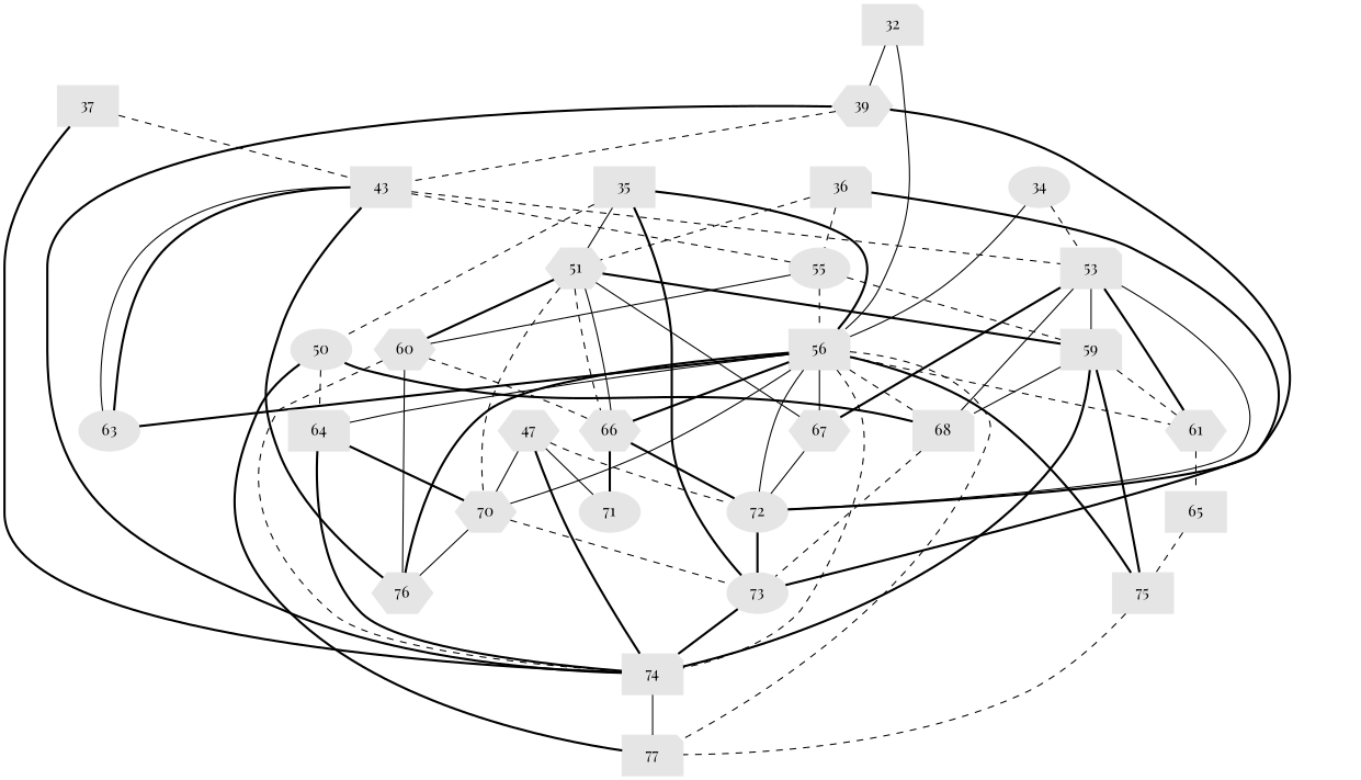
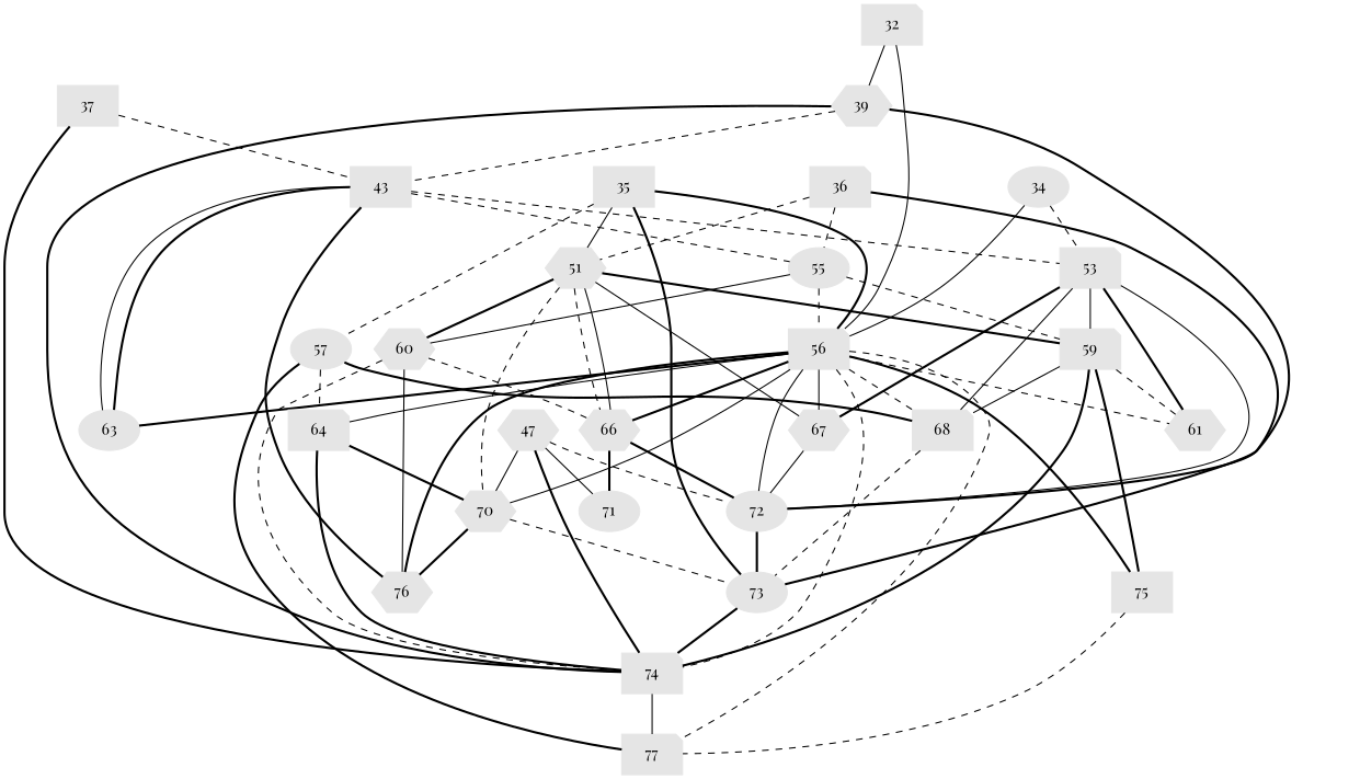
  graph {
    fontname="Playfair Display"
    node [color=gray90 fontname="Playfair Display" shape=hexagon style=filled]
    edge [fontname="Playfair Display" style=bold]
    39
    32 [shape=note]
    56 [shape=note super="+26+38+50"]
    74 [shape=note super="+27+69"]
    43 [shape=box]
    72 [shape=ellipse super="+62+40"]
    63 [shape=ellipse]
    76 [super="+41"]
    70 [super="+7"]
    66 [super="+52"]
    67 [super="+22"]
    61
    68 [shape=note super="+58"]
    64 [shape=note super="+33"]
    75 [shape=box]
    77 [shape=note super="+53"]
    n17 [label=53 shape=note super="+48"]
    59 [shape=note super="+17+23"]
    34 [shape=ellipse]
    35 [shape=box super="+12"]
    51 [super="+46"]
-   57 [shape=ellipse label=50]
+   57 [shape=ellipse]
    73 [shape=ellipse super="+45"]
    60 [super="+9"]
    36 [shape=note]
    55 [shape=ellipse super="+49+29"]
    37 [shape=box]
    47
    71 [shape=ellipse]
-   65 [shape=box]
    39 -- 74
    39 -- 43 [style=dashed]
    39 -- 72 [weight=2]
    32 -- 39 [style=solid]
    32 -- 56 [style=solid]
    56 -- 74 [style=dashed weight=4]
    56 -- 72 [style=solid weight=2]
    56 -- 63
    56 -- 76
    56 -- 70 [style=solid weight=2]
    56 -- 66 [weight=4]
    56 -- 67 [style=solid]
    56 -- 61 [style=dashed weight=2]
    56 -- 68 [style=dashed]
    56 -- 64 [style=solid]
    56 -- 75 [weight=3]
    56 -- 77 [style=dashed]
    74 -- 77 [style=solid]
    43 -- 63 [style=solid]
    43 -- 63
    43 -- 76
    43 -- n17 [style=dashed]
    43 -- 55 [style=dashed weight=2]
    72 -- 73 [weight=2]
-   70 -- 76 [style=solid]
+   70 -- 76
    70 -- 73 [style=dashed weight=2]
    66 -- 72
    66 -- 71
    67 -- 72 [style=solid]
-   61 -- 65 [style=dashed]
    68 -- 73 [style=dashed]
    64 -- 74 [weight=2]
    64 -- 70 [weight=2]
    75 -- 77 [style=dashed]
    n17 -- 72 [style=solid weight=2]
    n17 -- 67
    n17 -- 61
    n17 -- 68 [style=solid]
    n17 -- 59 [style=solid weight=2]
    59 -- 74 [weight=2]
    59 -- 61 [style=dashed]
    59 -- 68 [style=solid]
    59 -- 75 [weight=3]
    34 -- 56 [style=solid]
    34 -- n17 [style=dashed]
    35 -- 56
    35 -- 51 [style=solid]
    35 -- 57 [style=dashed]
    35 -- 73
    51 -- 70 [style=dashed]
    51 -- 66 [style=dashed]
    51 -- 66 [style=solid]
    51 -- 67 [style=solid]
    51 -- 59
    51 -- 60 [weight=2]
    57 -- 68 [weight=2]
    57 -- 64 [style=dashed]
    57 -- 77 [weight=2]
    73 -- 74
    60 -- 74 [style=dashed weight=2]
    60 -- 76 [style=solid]
    60 -- 66 [style=dashed]
    36 -- 51 [style=dashed]
    36 -- 73 [weight=2]
    36 -- 55 [style=dashed]
    55 -- 56 [style=dashed weight=4]
    55 -- 59 [style=dashed weight=2]
    55 -- 60 [style=solid]
    37 -- 74
    37 -- 43 [style=dashed]
    47 -- 74
    47 -- 72 [style=dashed weight=2]
    47 -- 70 [style=solid]
    47 -- 71 [style=solid]
-   65 -- 75 [style=dashed]
  }
